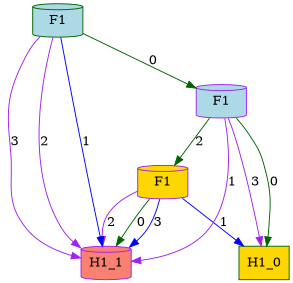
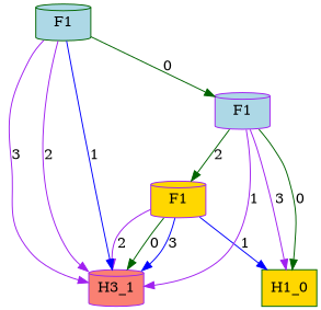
  digraph {
    node [style=filled fillcolor=gold color=purple shape=cylinder]
    edge [color=purple]
-   n1 [label=H1_1 fillcolor=salmon]
+   n1 [label=H3_1 fillcolor=salmon]
    n2 [label=H1_0 color=darkgreen shape=box]
    n3 [label=F1]
    n4 [label=F1 fillcolor=lightblue]
    n5 [label=F1 fillcolor=lightblue color=darkgreen]
    n3 -> n1 [label=3 color=blue]
    n3 -> n1 [label=2]
    n3 -> n1 [label=0 color=darkgreen]
    n3 -> n2 [label=1 color=blue]
    n4 -> n1 [label=1]
    n4 -> n2 [label=3]
    n4 -> n2 [label=0 color=darkgreen]
    n4 -> n3 [label=2 color=darkgreen]
    n5 -> n1 [label=3]
    n5 -> n1 [label=2]
    n5 -> n1 [label=1 color=blue]
    n5 -> n4 [label=0 color=darkgreen]
  }
